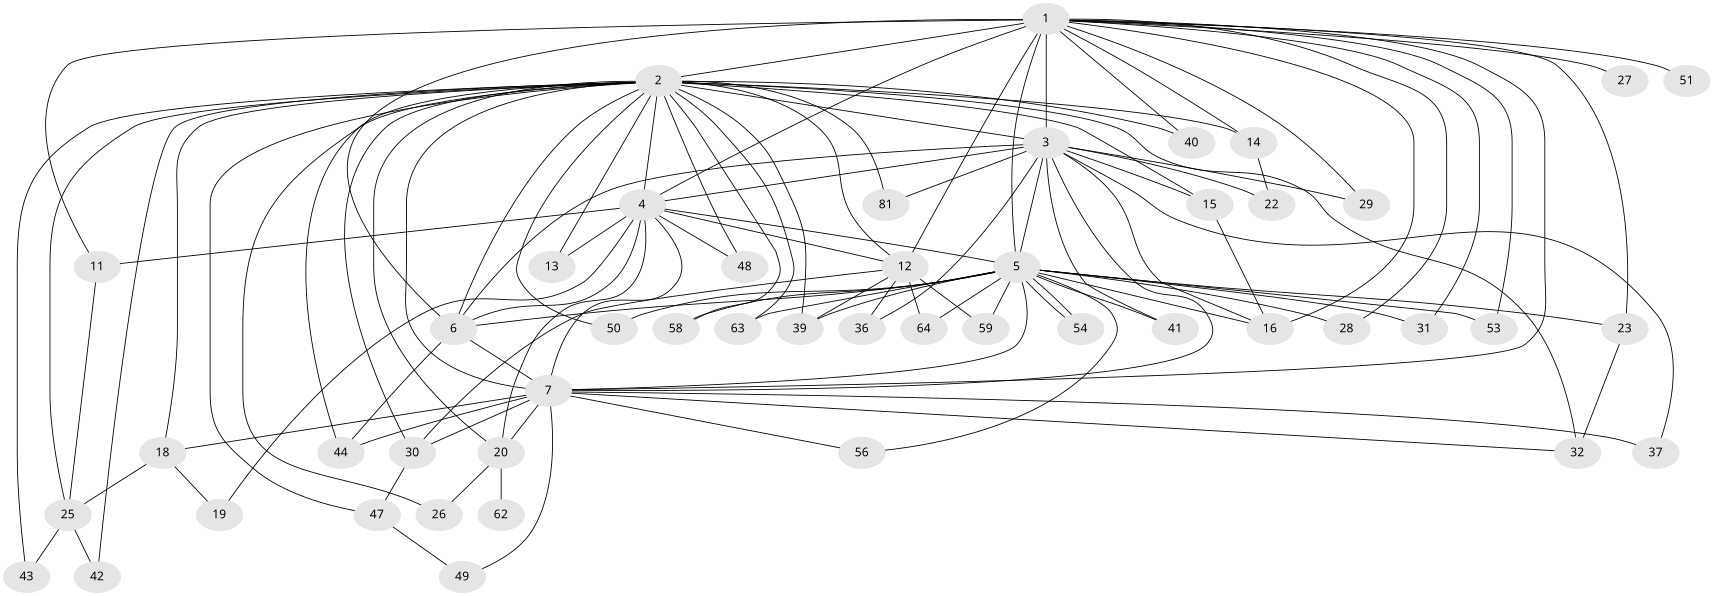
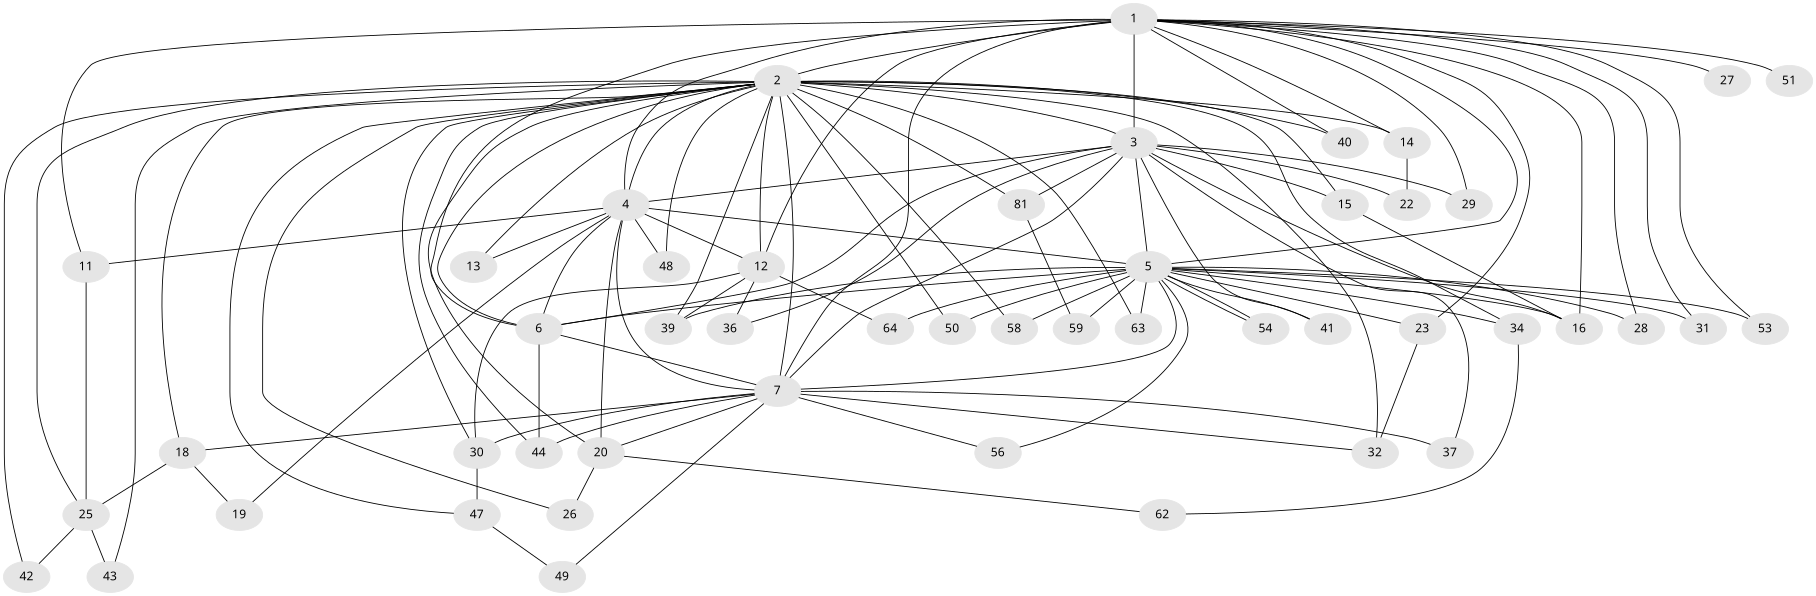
  graph {
    fontname="Noto Sans"
    node [color=gray90 fontname="Noto Sans" style=filled]
    edge [fontname="Noto Sans"]
    1 [super="+8"]
    2 [super="+10"]
    3 [super="+9"]
    4 [super="+17"]
    5 [super="+38"]
    6
    7 [super="+36"]
    11
    12 [super="+57"]
    14
    16 [super="+21"]
    23 [super="+55"]
    27
    28
    29
    31
    40
    51
    53
    13
    15 [super="+35"]
    18
    20 [super="+24"]
    25 [super="+60"]
    26
    30 [super="+33"]
    32
+   34
    42
    43
    44 [super="+52"]
    47
    48
    50
    58
    n36 [label=81]
    63
    39
    22
    37
    41
    n42 [label=36]
    19
    54
    56
    59
    64
    49
    62
    1 -- 2 [weight=4]
    1 -- 3 [weight=4]
    1 -- 4 [weight=2]
    1 -- 5 [weight=2]
    1 -- 6 [weight=2]
    1 -- 7 [weight=2]
    1 -- 11
    1 -- 12
    1 -- 14
    1 -- 16
    1 -- 23
    1 -- 27 [weight=2]
    1 -- 28
    1 -- 29
    1 -- 31
    1 -- 40
    1 -- 51 [weight=2]
    1 -- 53
    2 -- 3 [weight=4]
    2 -- 4 [weight=3]
    2 -- 6 [weight=2]
    2 -- 7 [weight=3]
    2 -- 12
    2 -- 14
    2 -- 40
    2 -- 13
    2 -- 15
    2 -- 18
    2 -- 20
    2 -- 25
    2 -- 26
    2 -- 30
    2 -- 32
+   2 -- 34
    2 -- 42
    2 -- 43
    2 -- 44
    2 -- 47
    2 -- 48
    2 -- 50
    2 -- 58
    2 -- n36
    2 -- 63
    2 -- 39 [weight=2]
    3 -- 4 [weight=2]
    3 -- 5 [weight=3]
    3 -- 6 [weight=2]
    3 -- 7 [weight=2]
    3 -- 16
    3 -- 29
    3 -- 15
    3 -- n36
    3 -- 22
    3 -- 37
    3 -- 41
    3 -- n42
    4 -- 5
    4 -- 6
    4 -- 7
    4 -- 11
    4 -- 12
    4 -- 13
    4 -- 20
    4 -- 48
    4 -- 19
    5 -- 6
    5 -- 7
    5 -- 16
    5 -- 23
    5 -- 28
    5 -- 31
    5 -- 53
+   5 -- 34
    5 -- 50
    5 -- 58
    5 -- 63
    5 -- 39
    5 -- 41
    5 -- 54
    5 -- 54
    5 -- 56
    5 -- 59
    5 -- 64
    6 -- 7
    6 -- 44
    7 -- 18
    7 -- 20
    7 -- 30
    7 -- 32
    7 -- 44
    7 -- 37
    7 -- 56
    7 -- 49
    11 -- 25
    12 -- 30
    12 -- 39
    12 -- n42
-   12 -- 59
+   n36 -- 59
    12 -- 64
    14 -- 22
    23 -- 32
    15 -- 16
    18 -- 25
    18 -- 19
    20 -- 26
    20 -- 62
    25 -- 42
    25 -- 43
    30 -- 47
+   34 -- 62
    47 -- 49
  }
